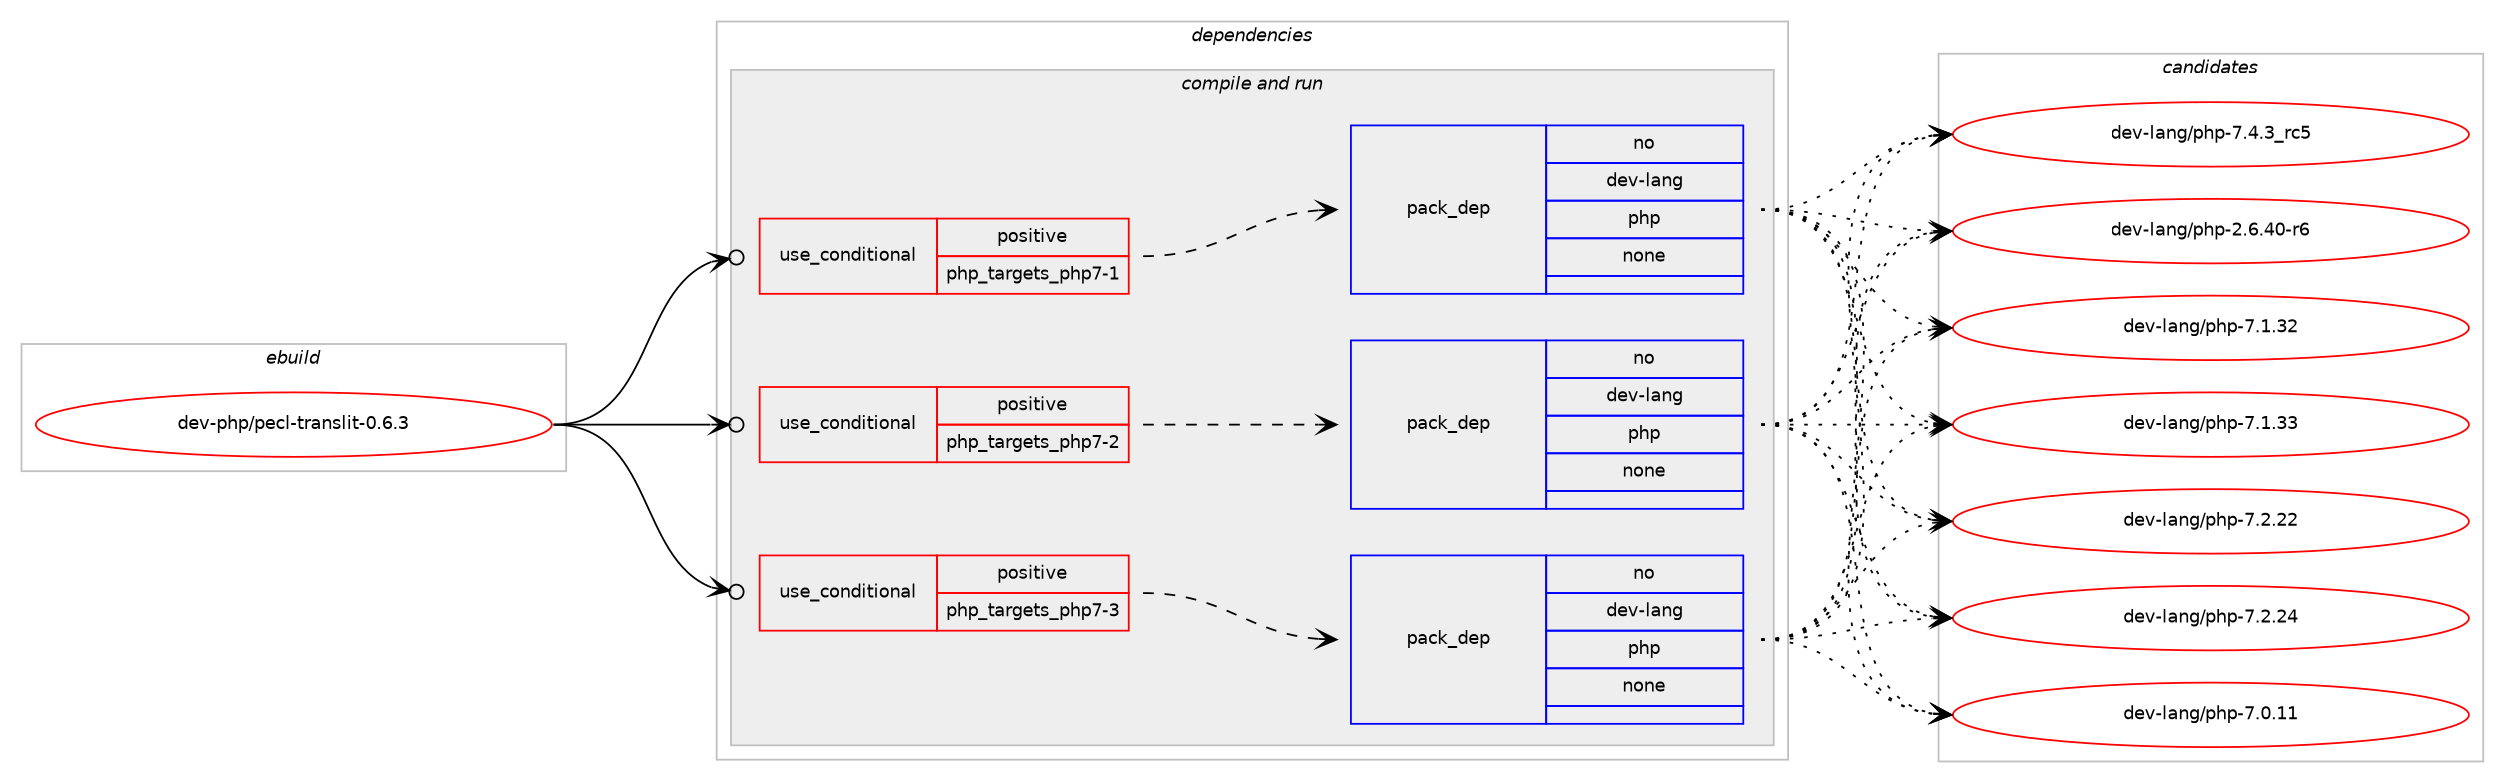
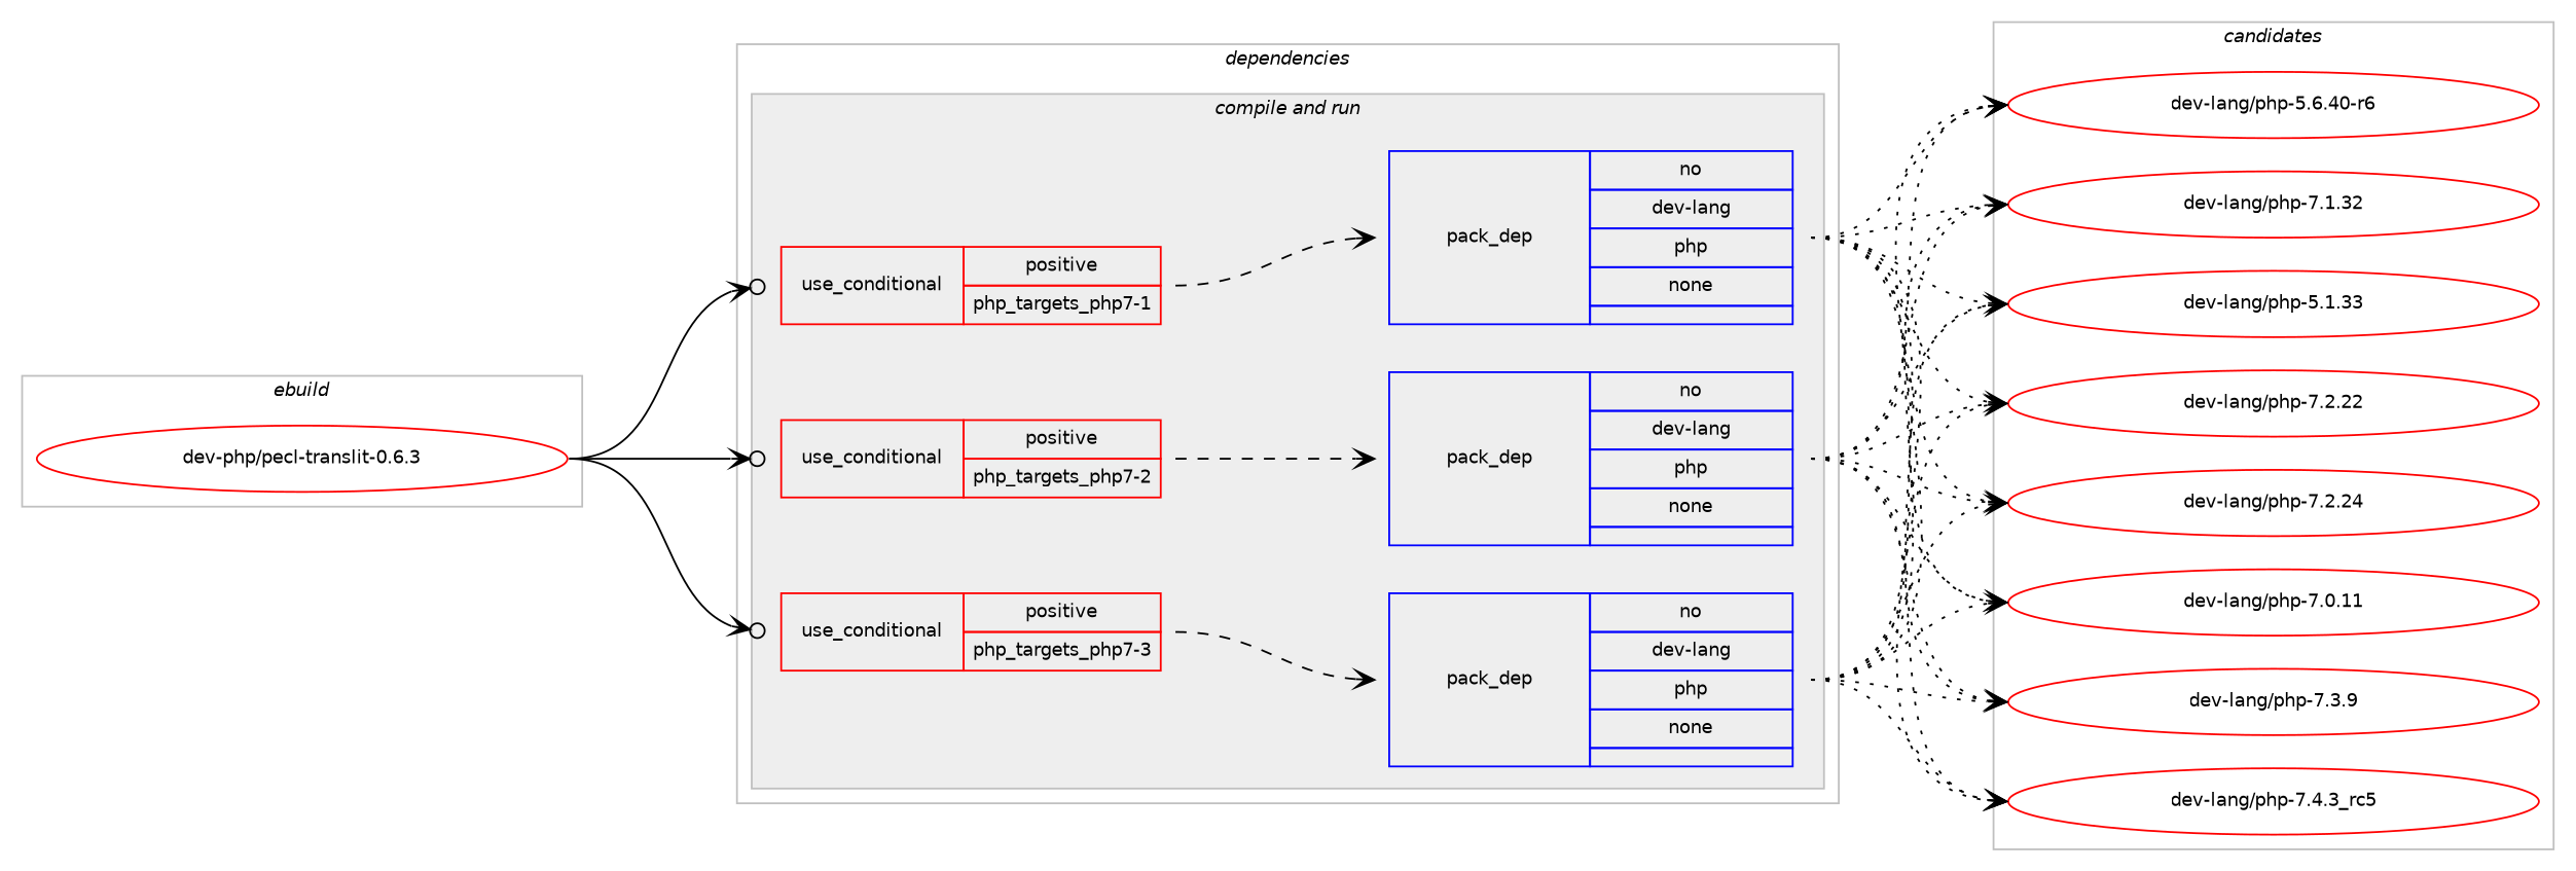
  digraph {
    compound=true
    concentrate=true
    fontname=Helvetica
    fontsize=10
    newrank=true
    rankdir=LR
    ranksep=1.5
    node [color=red fontname=Helvetica fontsize=10]
    edge [arrowhead=vee headport=w style=dotted tailport=e weight=100]
    n1 [label="dev-php/pecl-translit-0.6.3" width=4]
    n2 [color=blue label=<<TABLE BORDER="0" CELLBORDER="1" CELLSPACING="0" CELLPADDING="4" WIDTH="220"><TR><TD ROWSPAN="6" CELLPADDING="30">pack_dep</TD></TR><TR><TD WIDTH="110">no</TD></TR><TR><TD>dev-lang</TD></TR><TR><TD>php</TD></TR><TR><TD>none</TD></TR><TR><TD></TD></TR></TABLE>> shape=none]
    n3 [label=<<TABLE BORDER="0" CELLBORDER="1" CELLSPACING="0" CELLPADDING="4"><TR><TD ROWSPAN="3" CELLPADDING="10">use_conditional</TD></TR><TR><TD>positive</TD></TR><TR><TD>php_targets_php7-1</TD></TR></TABLE>> shape=none]
    n4 [color=blue label=<<TABLE BORDER="0" CELLBORDER="1" CELLSPACING="0" CELLPADDING="4" WIDTH="220"><TR><TD ROWSPAN="6" CELLPADDING="30">pack_dep</TD></TR><TR><TD WIDTH="110">no</TD></TR><TR><TD>dev-lang</TD></TR><TR><TD>php</TD></TR><TR><TD>none</TD></TR><TR><TD></TD></TR></TABLE>> shape=none]
    n5 [label=<<TABLE BORDER="0" CELLBORDER="1" CELLSPACING="0" CELLPADDING="4"><TR><TD ROWSPAN="3" CELLPADDING="10">use_conditional</TD></TR><TR><TD>positive</TD></TR><TR><TD>php_targets_php7-2</TD></TR></TABLE>> shape=none]
    n6 [color=blue label=<<TABLE BORDER="0" CELLBORDER="1" CELLSPACING="0" CELLPADDING="4" WIDTH="220"><TR><TD ROWSPAN="6" CELLPADDING="30">pack_dep</TD></TR><TR><TD WIDTH="110">no</TD></TR><TR><TD>dev-lang</TD></TR><TR><TD>php</TD></TR><TR><TD>none</TD></TR><TR><TD></TD></TR></TABLE>> shape=none]
    n7 [label=<<TABLE BORDER="0" CELLBORDER="1" CELLSPACING="0" CELLPADDING="4"><TR><TD ROWSPAN="3" CELLPADDING="10">use_conditional</TD></TR><TR><TD>positive</TD></TR><TR><TD>php_targets_php7-3</TD></TR></TABLE>> shape=none]
-   n8 [label="dev-lang/php-2.6.40-r6" width=4]
+   n8 [label="dev-lang/php-5.6.40-r6" width=4]
    n9 [label="dev-lang/php-7.1.32" width=4]
-   n10 [label="dev-lang/php-7.1.33" width=4]
+   n10 [label="dev-lang/php-5.1.33" width=4]
    n11 [label="dev-lang/php-7.2.22" width=4]
    n12 [label="dev-lang/php-7.2.24" width=4]
    n13 [label="dev-lang/php-7.0.11" width=4]
+   n14 [label="dev-lang/php-7.3.9" width=4]
    n15 [label="dev-lang/php-7.4.3_rc5" width=4]
    subgraph cluster_1 {
      color=gray
      label=<<i>ebuild</i>>
      rank=same
      n1
    }
    subgraph cluster_2 {
      color=gray
      label=<<i>dependencies</i>>
      subgraph cluster_3 {
        color=gray
        fillcolor="#eeeeee"
        label=<<i>compile</i>>
        style=filled
      }
      subgraph cluster_4 {
        color=gray
        fillcolor="#eeeeee"
        label=<<i>compile and run</i>>
        style=filled
        subgraph sub_5 {
          color=gray
          fillcolor="#eeeeee"
          label=<<i>compile and run</i>>
          style=filled
          n3
          subgraph sub_6 {
            color=gray
            fillcolor="#eeeeee"
            label=<<i>compile and run</i>>
            style=filled
            n2
          }
        }
        subgraph sub_7 {
          color=gray
          fillcolor="#eeeeee"
          label=<<i>compile and run</i>>
          style=filled
          n5
          subgraph sub_8 {
            color=gray
            fillcolor="#eeeeee"
            label=<<i>compile and run</i>>
            style=filled
            n4
          }
        }
        subgraph sub_9 {
          color=gray
          fillcolor="#eeeeee"
          label=<<i>compile and run</i>>
          style=filled
          n7
          subgraph sub_10 {
            color=gray
            fillcolor="#eeeeee"
            label=<<i>compile and run</i>>
            style=filled
            n6
          }
        }
      }
      subgraph cluster_11 {
        color=gray
        fillcolor="#eeeeee"
        label=<<i>run</i>>
        style=filled
      }
    }
    subgraph cluster_12 {
      color=gray
      label=<<i>candidates</i>>
      rank=same
      subgraph sub_13 {
        color=black
        label=<<i>candidates</i>>
        nodesep=1
        rank=same
        n8
        n9
        n10
        n11
        n12
        n13
+       n14
        n15
      }
      subgraph sub_14 {
        color=black
        label=<<i>candidates</i>>
        nodesep=1
        rank=same
        n8
        n9
        n10
        n11
        n12
        n13
+       n14
        n15
      }
      subgraph sub_15 {
        color=black
        label=<<i>candidates</i>>
        nodesep=1
        rank=same
        n8
        n9
        n10
        n11
        n12
        n13
+       n14
        n15
      }
    }
    n1 -> n3 [arrowhead=odotvee style=solid weight=20]
    n1 -> n5 [arrowhead=odotvee style=solid weight=20]
    n1 -> n7 [arrowhead=odotvee style=solid weight=20]
    n2 -> n8
    n2 -> n9
    n2 -> n10
    n2 -> n11
    n2 -> n12
    n2 -> n13
+   n2 -> n14
    n2 -> n15
    n3 -> n2 [style=dashed weight=20]
    n4 -> n8
    n4 -> n9
    n4 -> n10
    n4 -> n11
    n4 -> n12
    n4 -> n13
+   n4 -> n14
    n4 -> n15
    n5 -> n4 [style=dashed weight=20]
    n6 -> n8
    n6 -> n9
    n6 -> n10
    n6 -> n11
    n6 -> n12
    n6 -> n13
+   n6 -> n14
    n6 -> n15
    n7 -> n6 [style=dashed weight=20]
  }
